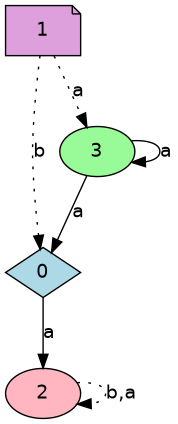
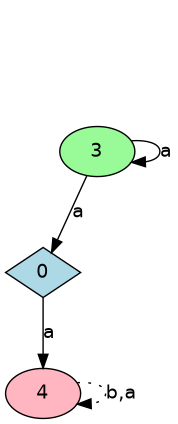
  digraph {
    d2tdocpreamble="\usetikzlibrary{automata}"
    d2tfigpreamble="\tikzstyle{every state}= [ draw=blue!50,very thick,fill=blue!20]  \tikzstyle{auto}= [fill=white]"
    fontname="DejaVu Sans"
    ranksep=0.5
    node [fontname="DejaVu Sans" shape=ellipse style="state,filled"]
    edge [fontname="DejaVu Sans" lblstyle=auto style=solid topath="bend right"]
    n1 [fillcolor=lightblue label=0 shape=diamond]
-   n2 [fillcolor=lightpink label=2 style="state, initial,filled"]
-   n3 [fillcolor=plum label=1 shape=note]
+   n2 [fillcolor=lightpink label=4 style="state, initial,filled"]
    n4 [fillcolor=palegreen label=3 style="state, accepting,filled"]
    n1 -> n2 [label=a]
    n2 -> n2 [label="b,a" style=dotted topath="loop above"]
-   n3 -> n1 [label=b style=dotted]
-   n3 -> n4 [label=a style=dotted]
    n4 -> n1 [label=a]
    n4 -> n4 [label=a topath="loop above"]
  }
